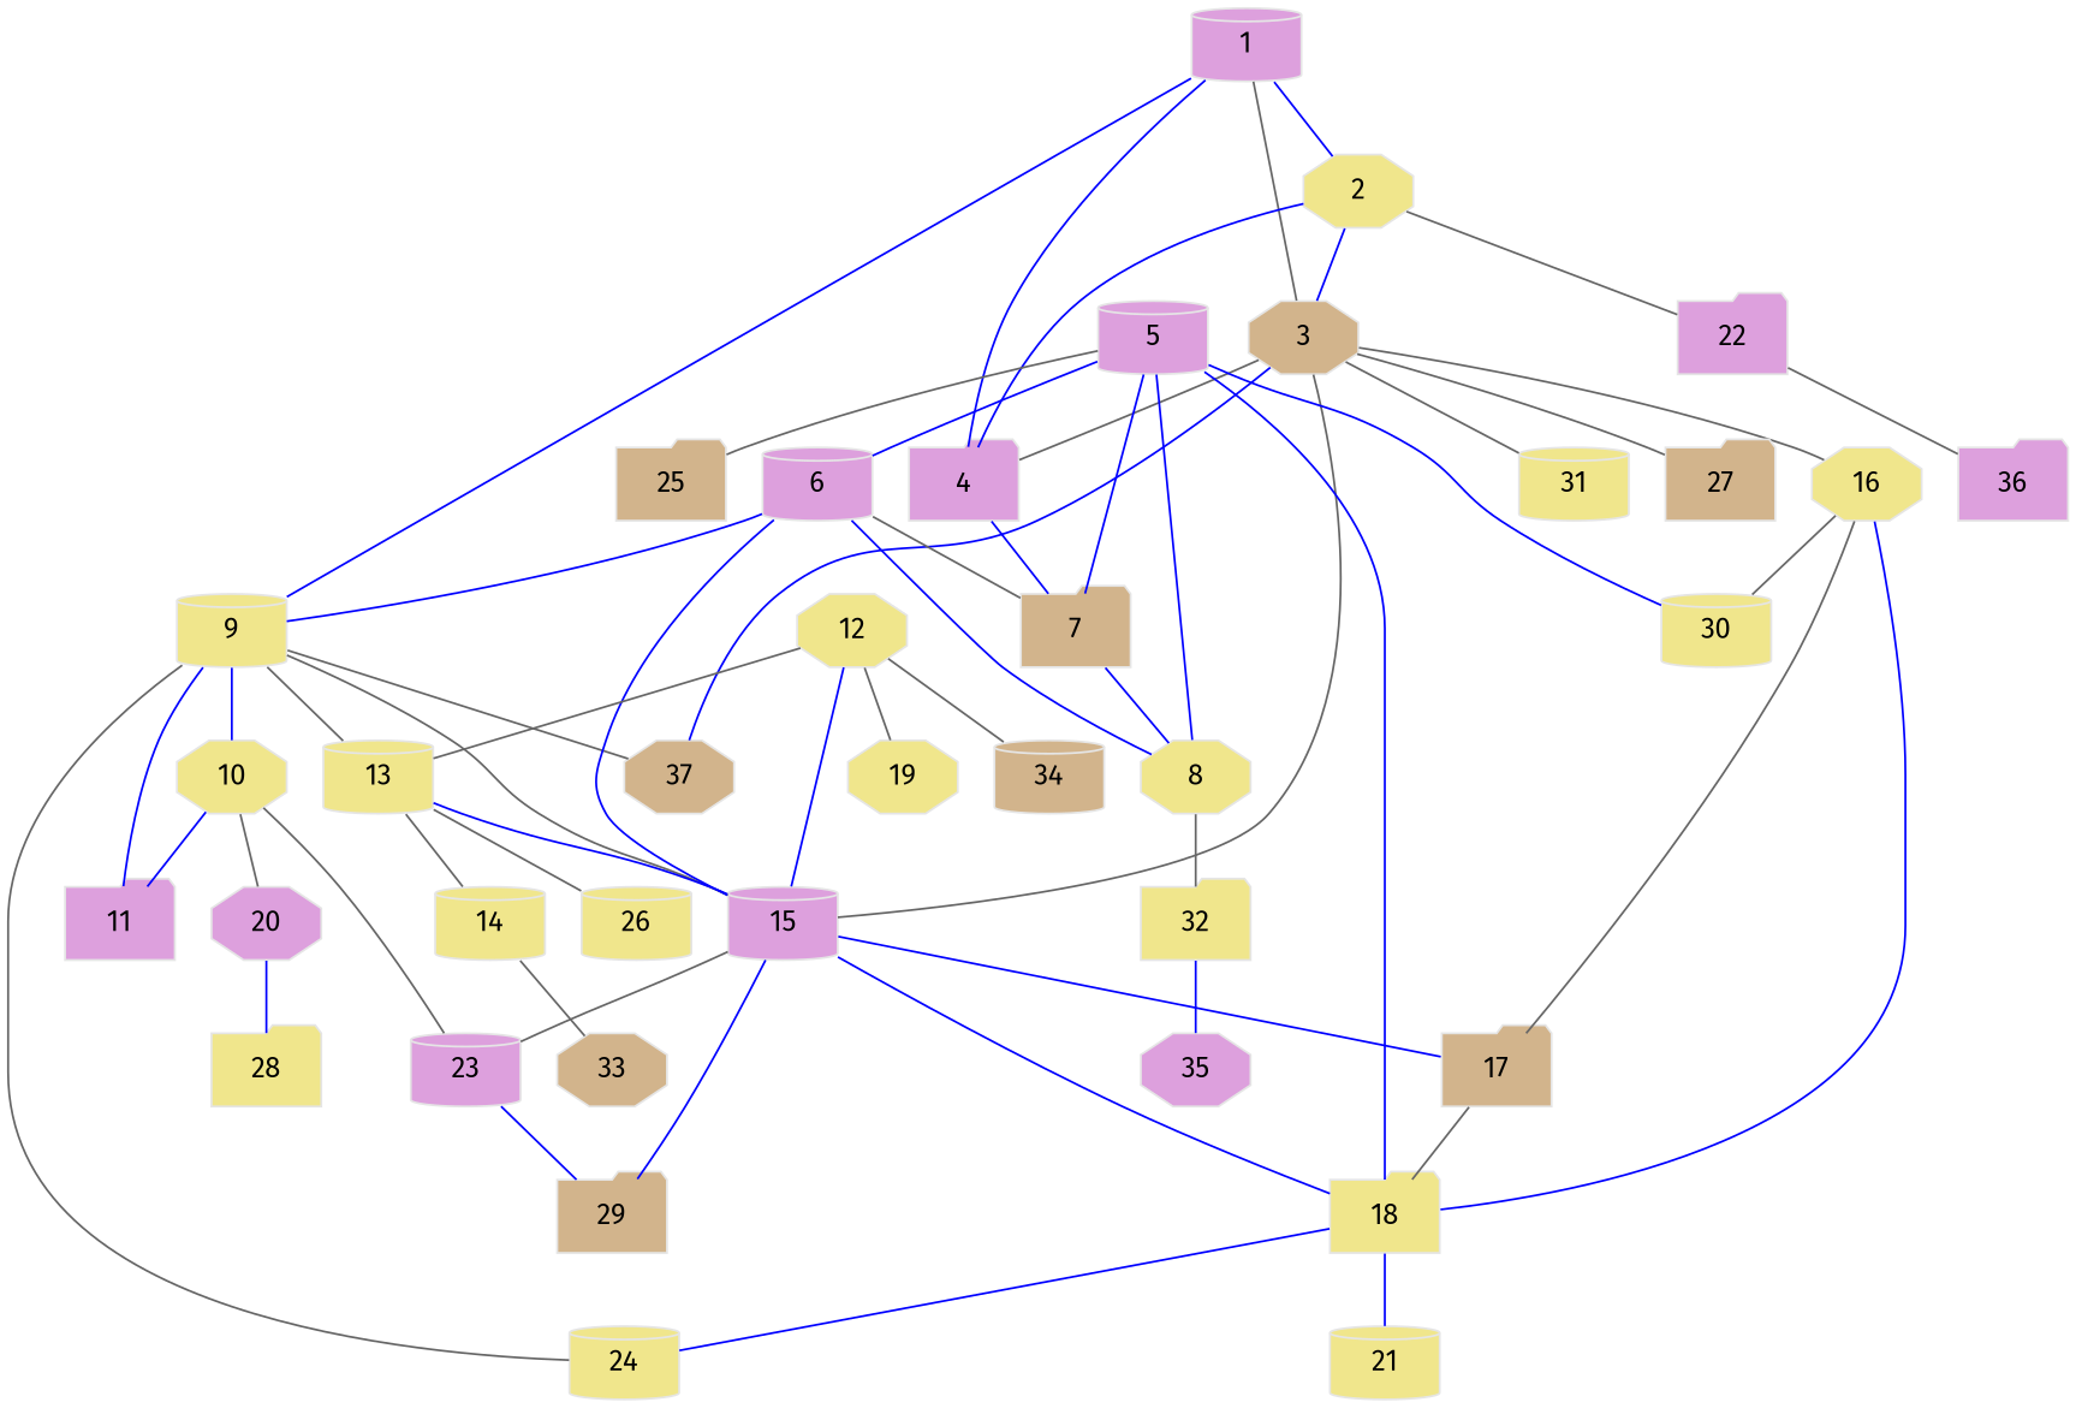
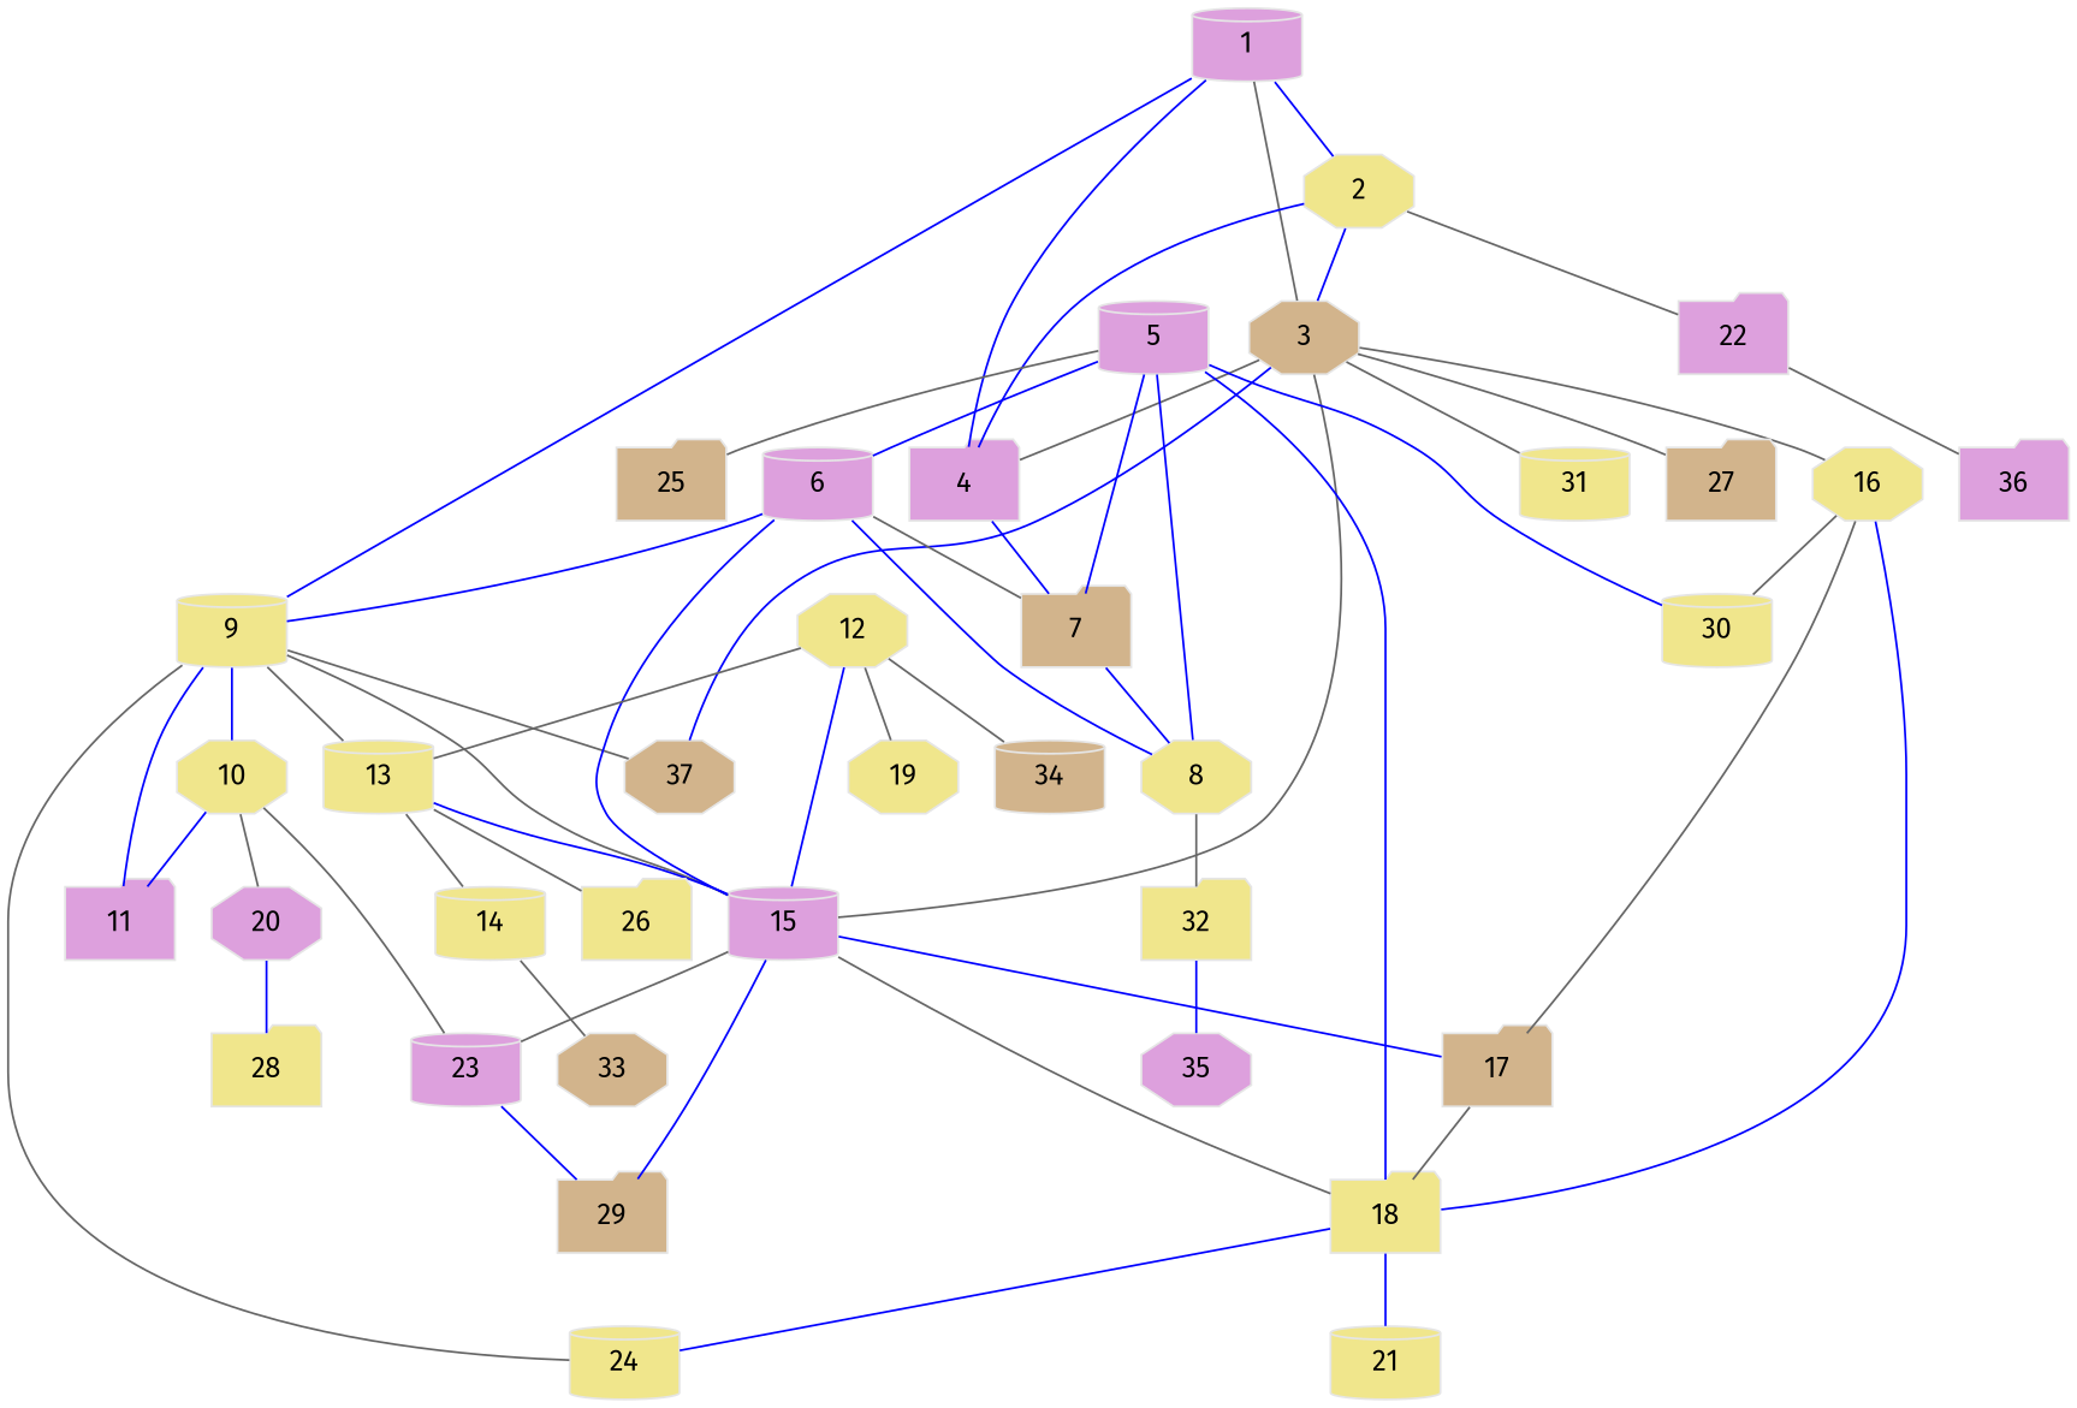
  graph {
    fontname="Fira Sans"
    node [color=gray90 fillcolor=khaki fontname="Fira Sans" shape=cylinder style=filled]
    edge [color=blue fontname="Fira Sans" weight=1.0]
    1 [fillcolor=plum]
    2 [shape=octagon]
    3 [fillcolor=tan shape=octagon]
    4 [fillcolor=plum shape=folder]
    9
    22 [fillcolor=plum shape=folder]
    15 [fillcolor=plum]
    16 [shape=octagon]
    27 [fillcolor=tan shape=folder]
    31
    37 [fillcolor=tan shape=octagon]
    7 [fillcolor=tan shape=folder]
    10 [shape=octagon]
    11 [fillcolor=plum shape=folder]
    13
    24
    36 [fillcolor=plum shape=folder]
    18 [shape=folder]
    23 [fillcolor=plum]
    17 [fillcolor=tan shape=folder]
    29 [fillcolor=tan shape=folder]
    30
    8 [shape=octagon]
    5 [fillcolor=plum]
    6 [fillcolor=plum]
    25 [fillcolor=tan shape=folder]
    32 [shape=folder]
    21
    35 [fillcolor=plum shape=octagon]
    20 [fillcolor=plum shape=octagon]
    14
-   26
+   26 [shape=folder]
    28 [shape=folder]
    12 [shape=octagon]
    19 [shape=octagon]
    34 [fillcolor=tan]
    33 [fillcolor=tan shape=octagon]
    1 -- 2
    1 -- 3 [color=gray40 weight=3.0]
    1 -- 4
    1 -- 9
    2 -- 3
    2 -- 4
    2 -- 22 [color=gray40]
    3 -- 4 [color=gray40]
    3 -- 15 [color=gray40]
    3 -- 16 [color=gray40]
    3 -- 27 [color=gray40]
    3 -- 31 [color=gray40]
    3 -- 37
    4 -- 7
    9 -- 15 [color=gray40]
    9 -- 37 [color=gray40]
    9 -- 10 [weight=2.0]
    9 -- 11 [weight=3.0]
    9 -- 13 [color=gray40]
    9 -- 24 [color=gray40]
    22 -- 36 [color=gray40]
-   15 -- 18
+   15 -- 18 [color=gray40]
    15 -- 23 [color=gray40]
    15 -- 17
    15 -- 29
    16 -- 18
    16 -- 17 [color=gray40]
    16 -- 30 [color=gray40 weight=3.0]
    7 -- 8
    10 -- 11
    10 -- 23 [color=gray40]
    10 -- 20 [color=gray40]
    13 -- 15 [weight=2.0]
    13 -- 14 [color=gray40]
    13 -- 26 [color=gray40]
    18 -- 24
    18 -- 21 [weight=5.0]
    23 -- 29
    17 -- 18 [color=gray40]
    8 -- 32 [color=gray40]
    5 -- 7 [weight=2.0]
    5 -- 18
    5 -- 30
    5 -- 8
    5 -- 6
    5 -- 25 [color=gray40]
    6 -- 9
    6 -- 15
    6 -- 7 [color=gray40]
    6 -- 8
    32 -- 35 [weight=4.0]
    20 -- 28
    14 -- 33 [color=gray40]
    12 -- 15
    12 -- 13 [color=gray40]
    12 -- 19 [color=gray40]
    12 -- 34 [color=gray40]
  }
